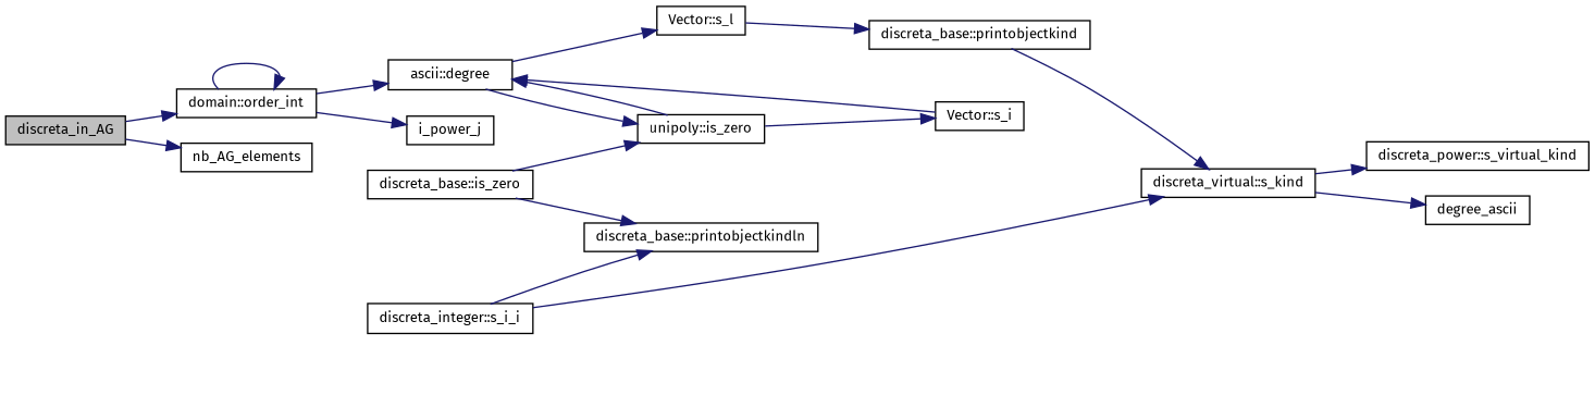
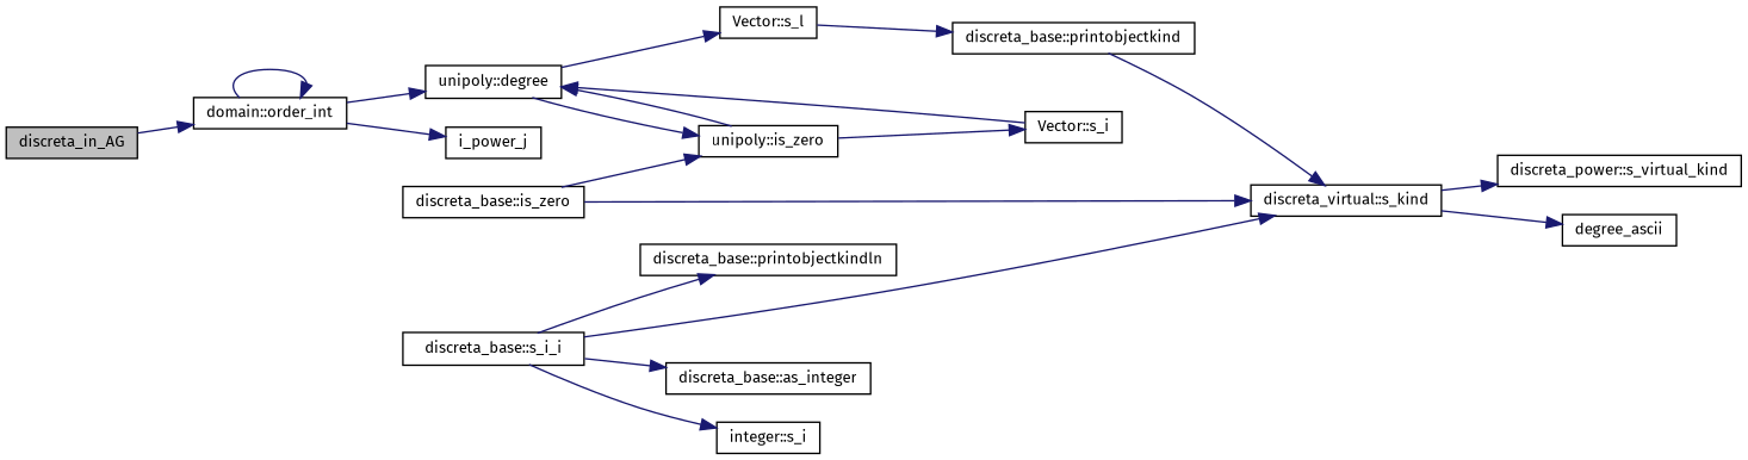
  digraph {
    fontname="Fira Sans"
    rankdir=LR
    node [color=black fillcolor=white fontname="Fira Sans" fontsize=10 shape=record style=filled]
    edge [color=midnightblue fontname="Fira Sans" fontsize=10 labelfontname=Helvetica labelfontsize=10 style=solid]
    n1 [fillcolor=grey75 fontcolor=black height=0.2 label=discreta_in_AG width=0.4]
    n2 [height=0.2 label="domain::order_int" width=0.4]
-   n3 [height=0.2 label=nb_AG_elements width=0.4]
-   n4 [height=0.2 label="ascii::degree" width=0.4]
+   n4 [height=0.2 label="unipoly::degree" width=0.4]
    n5 [height=0.2 label=i_power_j width=0.4]
-   n6 [height=0.2 label="discreta_integer::s_i_i" width=0.4]
+   n6 [height=0.2 label="discreta_base::s_i_i" width=0.4]
    n7 [height=0.2 label="discreta_virtual::s_kind" width=0.4]
    n8 [height=0.2 label="discreta_base::printobjectkindln" width=0.4]
+   n9 [height=0.2 label="discreta_base::as_integer" width=0.4]
+   n10 [height=0.2 label="integer::s_i" width=0.4]
    n11 [height=0.2 label="Vector::s_l" width=0.4]
    n12 [height=0.2 label="unipoly::is_zero" width=0.4]
    n13 [height=0.2 label="discreta_power::s_virtual_kind" width=0.4]
    n14 [height=0.2 label=degree_ascii width=0.4]
    n15 [height=0.2 label="discreta_base::printobjectkind" width=0.4]
    n16 [height=0.2 label="Vector::s_i" width=0.4]
    n17 [height=0.2 label="discreta_base::is_zero" width=0.4]
    n1 -> n2
-   n1 -> n3
    n2 -> n2
    n2 -> n4
    n2 -> n5
    n4 -> n11
    n4 -> n12
    n6 -> n7
    n6 -> n8
+   n6 -> n9
+   n6 -> n10
    n7 -> n13
    n7 -> n14
    n11 -> n15
    n12 -> n4
    n12 -> n16
    n15 -> n7
    n16 -> n4
-   n17 -> n8
+   n17 -> n7
    n17 -> n12
  }
